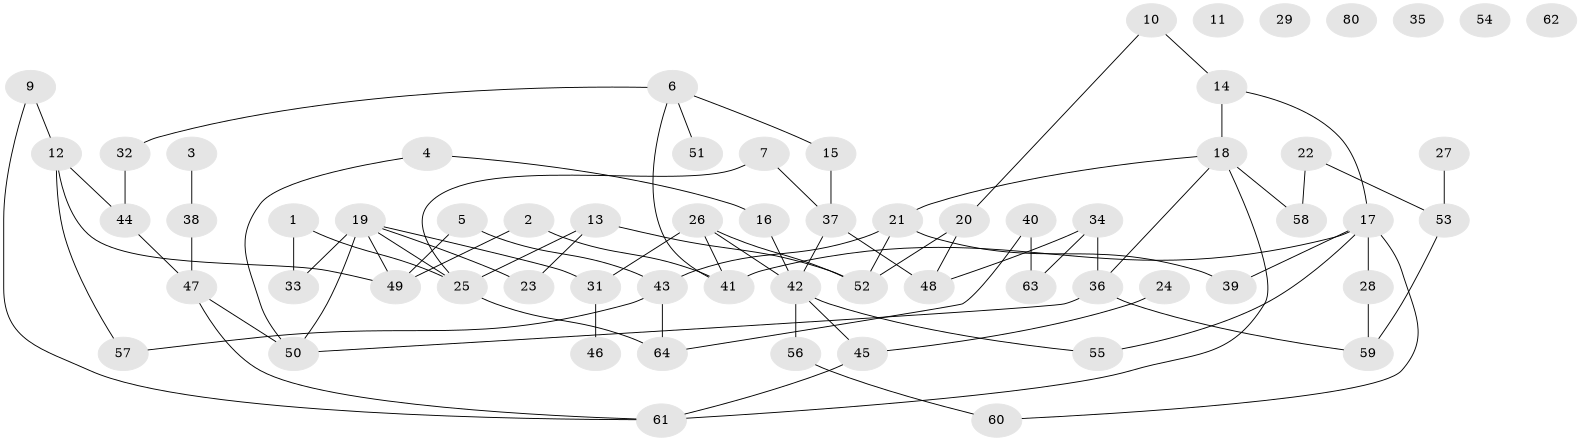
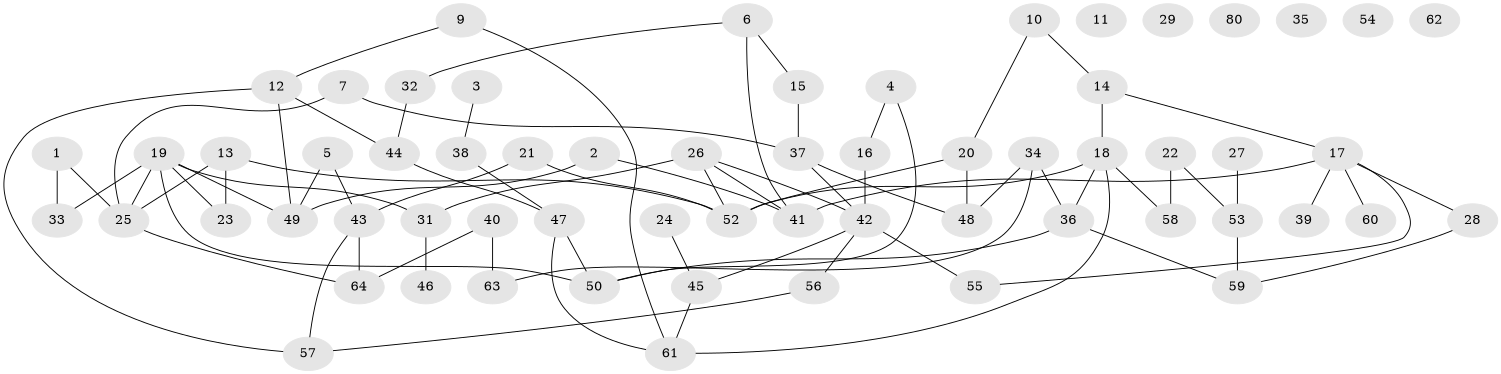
  graph {
    node [color=gray90 style=filled]
    1
    25
    33
    64
    2
    41
    49
    3
    38
    47
    4
    16
    50
    42
    5
    43
    6
    15
    32
-   51
    37
    44
    7
    48
    20
    52
    9
    12
    61
    57
    10
    14
    17
    18
    11
    13
    23
    28
    39
    55
    60
    21
    36
    58
    45
    56
    59
    19
    31
    46
    22
    53
    24
    26
    27
    29
    n57 [label=80]
    34
    63
    35
    40
    54
    62
    1 -- 25
    1 -- 33
    25 -- 64
    2 -- 41
    2 -- 49
    3 -- 38
    38 -- 47
    47 -- 50
    47 -- 61
    4 -- 16
    4 -- 50
    16 -- 42
    42 -- 55
    42 -- 45
    42 -- 56
    5 -- 49
    5 -- 43
    43 -- 64
    43 -- 57
    6 -- 41
    6 -- 15
    6 -- 32
-   6 -- 51
    15 -- 37
    32 -- 44
    37 -- 42
    37 -- 48
    44 -- 47
    7 -- 25
    7 -- 37
    20 -- 48
    20 -- 52
    9 -- 12
    9 -- 61
    12 -- 49
    12 -- 44
    12 -- 57
    10 -- 20
    10 -- 14
    14 -- 17
    14 -- 18
    17 -- 41
    17 -- 28
    17 -- 39
    17 -- 55
    17 -- 60
    18 -- 61
-   18 -- 21
+   18 -- 52
    18 -- 36
    18 -- 58
    13 -- 25
    13 -- 52
    13 -- 23
    28 -- 59
    21 -- 43
    21 -- 52
-   21 -- 39
    36 -- 50
    36 -- 59
    45 -- 61
-   56 -- 60
+   56 -- 57
    19 -- 25
    19 -- 33
    19 -- 49
    19 -- 50
    19 -- 23
    19 -- 31
    31 -- 46
    22 -- 58
    22 -- 53
    53 -- 59
    24 -- 45
    26 -- 41
    26 -- 42
    26 -- 52
    26 -- 31
    27 -- 53
    34 -- 48
    34 -- 36
    34 -- 63
    40 -- 64
    40 -- 63
  }
